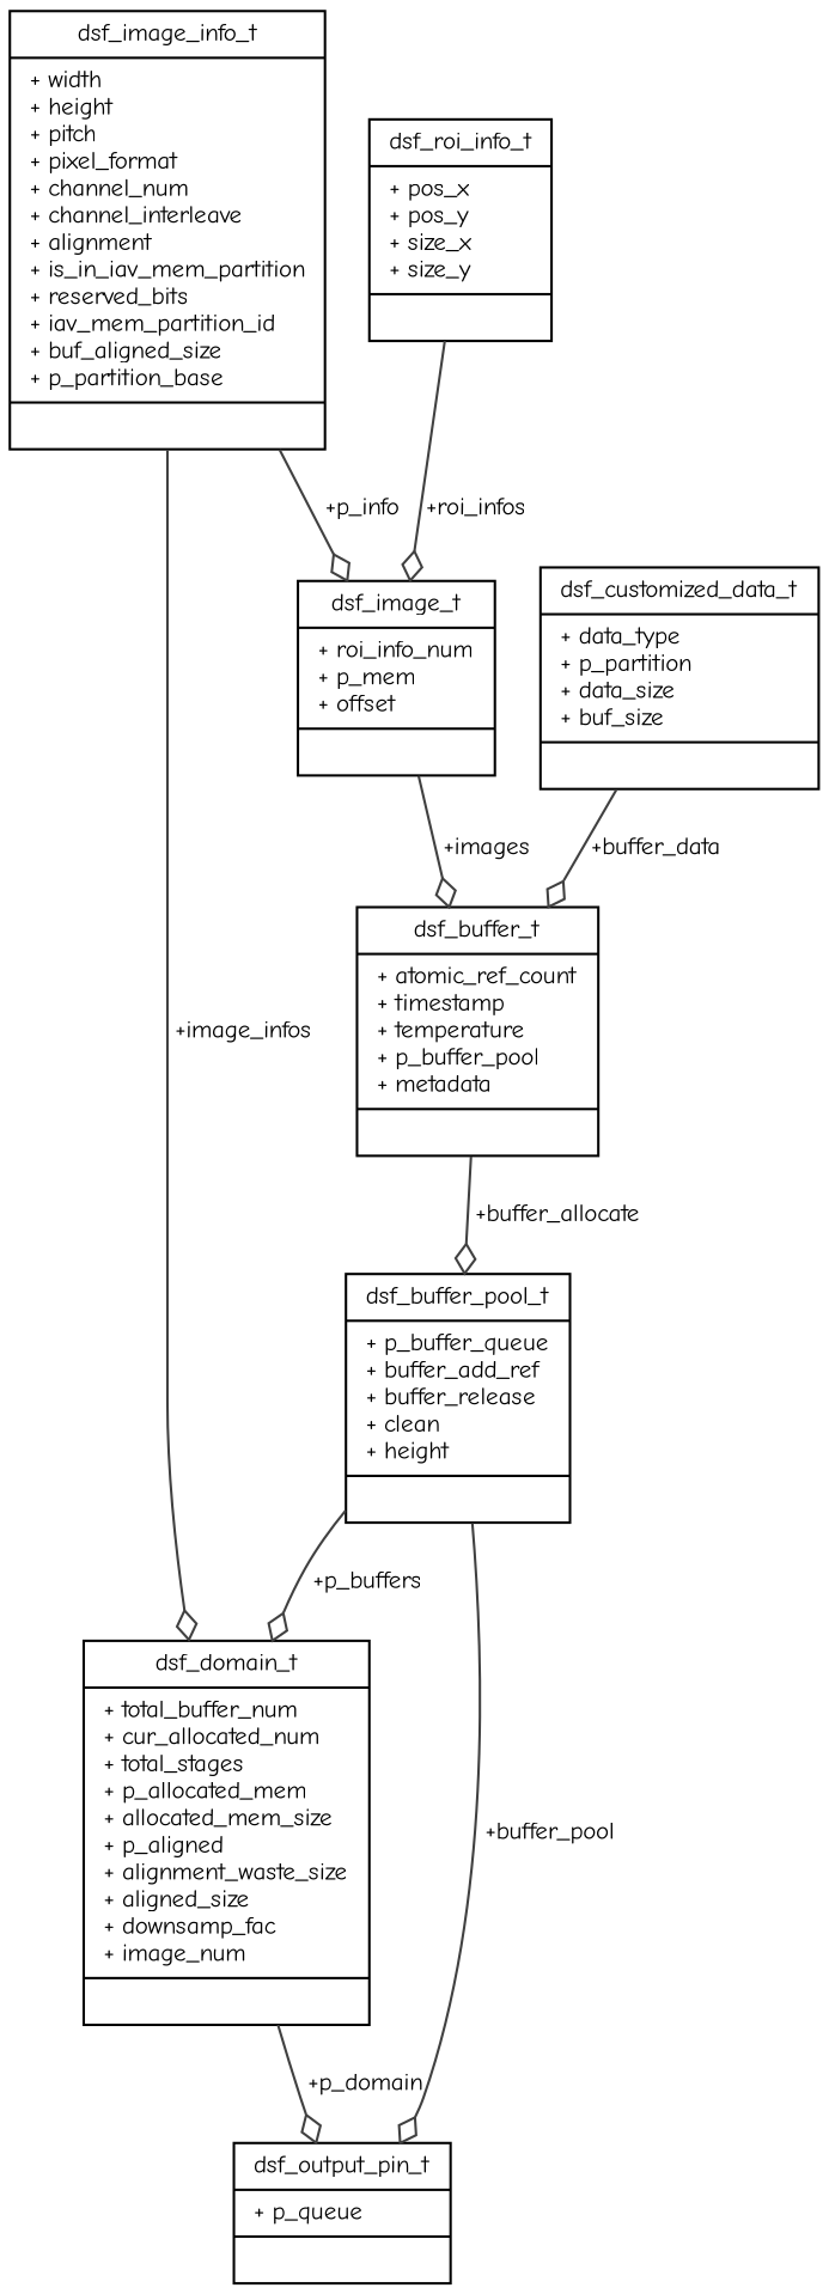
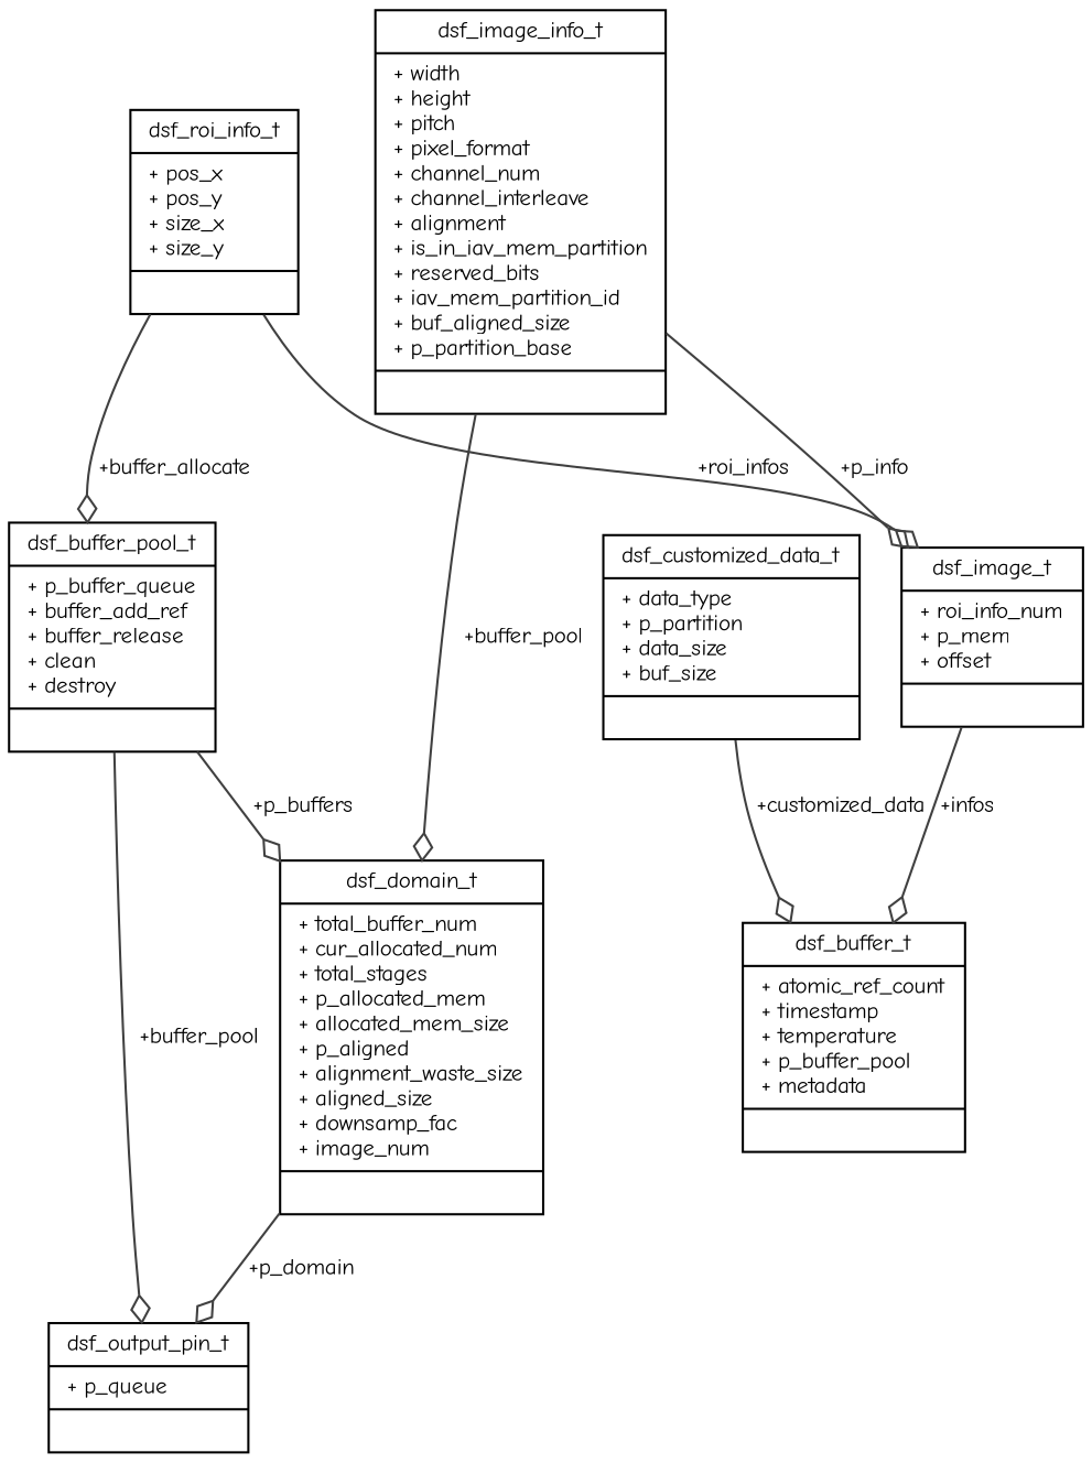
  digraph {
    fontname="Comic Neue"
    node [color=black fontname="Comic Neue" fontsize=10 shape=record]
    edge [arrowhead=odiamond color=grey25 fontname="Comic Neue" fontsize=10 labelfontname=Helvetica labelfontsize=10 style=solid]
    n1 [height=0.2 label="{dsf_output_pin_t\n|+ p_queue\l|}" width=0.4]
-   n2 [height=0.2 label="{dsf_buffer_pool_t\n|+ p_buffer_queue\l+ buffer_add_ref\l+ buffer_release\l+ clean\l+ height\l|}" width=0.4]
+   n2 [height=0.2 label="{dsf_buffer_pool_t\n|+ p_buffer_queue\l+ buffer_add_ref\l+ buffer_release\l+ clean\l+ destroy\l|}" width=0.4]
    n3 [height=0.2 label="{dsf_domain_t\n|+ total_buffer_num\l+ cur_allocated_num\l+ total_stages\l+ p_allocated_mem\l+ allocated_mem_size\l+ p_aligned\l+ alignment_waste_size\l+ aligned_size\l+ downsamp_fac\l+ image_num\l|}" width=0.4]
    n4 [height=0.2 label="{dsf_buffer_t\n|+ atomic_ref_count\l+ timestamp\l+ temperature\l+ p_buffer_pool\l+ metadata\l|}" width=0.4]
    n5 [height=0.2 label="{dsf_image_t\n|+ roi_info_num\l+ p_mem\l+ offset\l|}" width=0.4]
    n6 [height=0.2 label="{dsf_image_info_t\n|+ width\l+ height\l+ pitch\l+ pixel_format\l+ channel_num\l+ channel_interleave\l+ alignment\l+ is_in_iav_mem_partition\l+ reserved_bits\l+ iav_mem_partition_id\l+ buf_aligned_size\l+ p_partition_base\l|}" width=0.4]
    n7 [height=0.2 label="{dsf_roi_info_t\n|+ pos_x\l+ pos_y\l+ size_x\l+ size_y\l|}" width=0.4]
    n8 [height=0.2 label="{dsf_customized_data_t\n|+ data_type\l+ p_partition\l+ data_size\l+ buf_size\l|}" width=0.4]
    n2 -> n1 [label=" +buffer_pool"]
    n2 -> n3 [label=" +p_buffers"]
    n3 -> n1 [label=" +p_domain"]
-   n4 -> n2 [label=" +buffer_allocate"]
-   n5 -> n4 [label=" +images"]
-   n6 -> n3 [label=" +image_infos"]
+   n7 -> n2 [label=" +buffer_allocate"]
+   n5 -> n4 [label=" +infos"]
+   n6 -> n3 [label=" +buffer_pool"]
    n6 -> n5 [label=" +p_info"]
    n7 -> n5 [label=" +roi_infos"]
-   n8 -> n4 [label=" +buffer_data"]
+   n8 -> n4 [label=" +customized_data"]
  }
